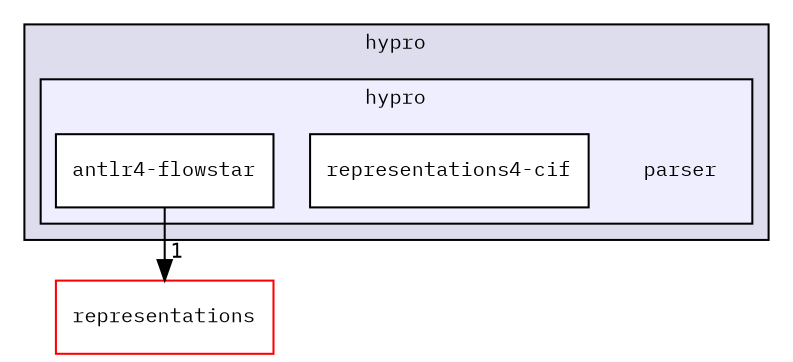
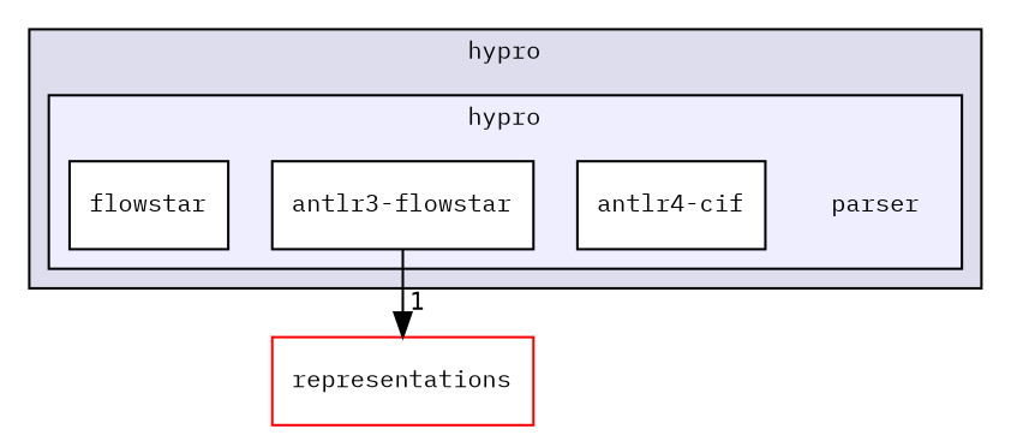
  digraph {
    compound=true
    fontname="IBM Plex Mono"
    node [fontname="IBM Plex Mono" fontsize=10 shape=box color=black fillcolor=white style=filled]
    n1 [label=parser shape=plaintext color="" fillcolor="" style=""]
-   n2 [label="representations4-cif"]
-   n3 [label="antlr4-flowstar"]
+   n2 [label="antlr4-cif"]
+   n3 [label="antlr3-flowstar"]
+   n4 [label=flowstar]
    n5 [color=red label=representations]
    subgraph cluster_1 {
      bgcolor="#ddddee"
      fontsize=10
      label=hypro
      pencolor=black
      subgraph cluster_2 {
        bgcolor="#eeeeff"
        fontsize=10
        pencolor=black
        n1
        n2
        n3
+       n4
      }
    }
    n3 -> n5 [headlabel=1 labeldistance=1.5 labelfontname=Helvetica labelfontsize=10 fontname="IBM Plex Mono"]
  }
